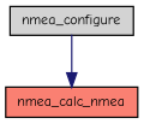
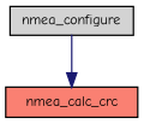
  digraph {
    rankdir=TB
    fontname="Comic Neue"
    node [color=black fontname="Comic Neue" fontsize=10 shape=record style=filled]
    n1 [fillcolor=lightgrey fontcolor=black height=0.2 label=nmea_configure width=0.4]
-   n2 [fillcolor=salmon height=0.2 label=nmea_calc_nmea width=0.4]
+   n2 [fillcolor=salmon height=0.2 label=nmea_calc_crc width=0.4]
    n1 -> n2 [color=midnightblue fontname="Comic Neue" fontsize=10 labelfontname=FreeSans labelfontsize=10 style=solid]
  }
